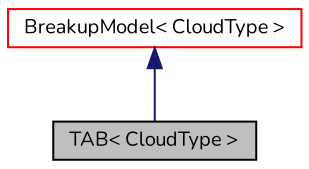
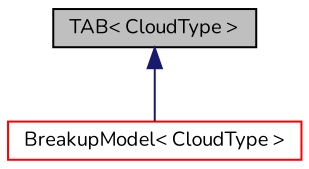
  digraph {
    fontname=Nunito
    node [fontname=Nunito fontsize=10 shape=record]
    n1 [color=black fillcolor=grey75 fontcolor=black height=0.2 label="TAB\< CloudType \>" style=filled width=0.4]
    n2 [color=red height=0.2 label="BreakupModel\< CloudType \>" width=0.4]
-   n2 -> n1 [color=midnightblue dir=back fontname=Nunito fontsize=10 labelfontname=Helvetica labelfontsize=10 style=solid]
+   n1 -> n2 [color=midnightblue dir=back fontname=Nunito fontsize=10 labelfontname=Helvetica labelfontsize=10 style=solid]
  }
